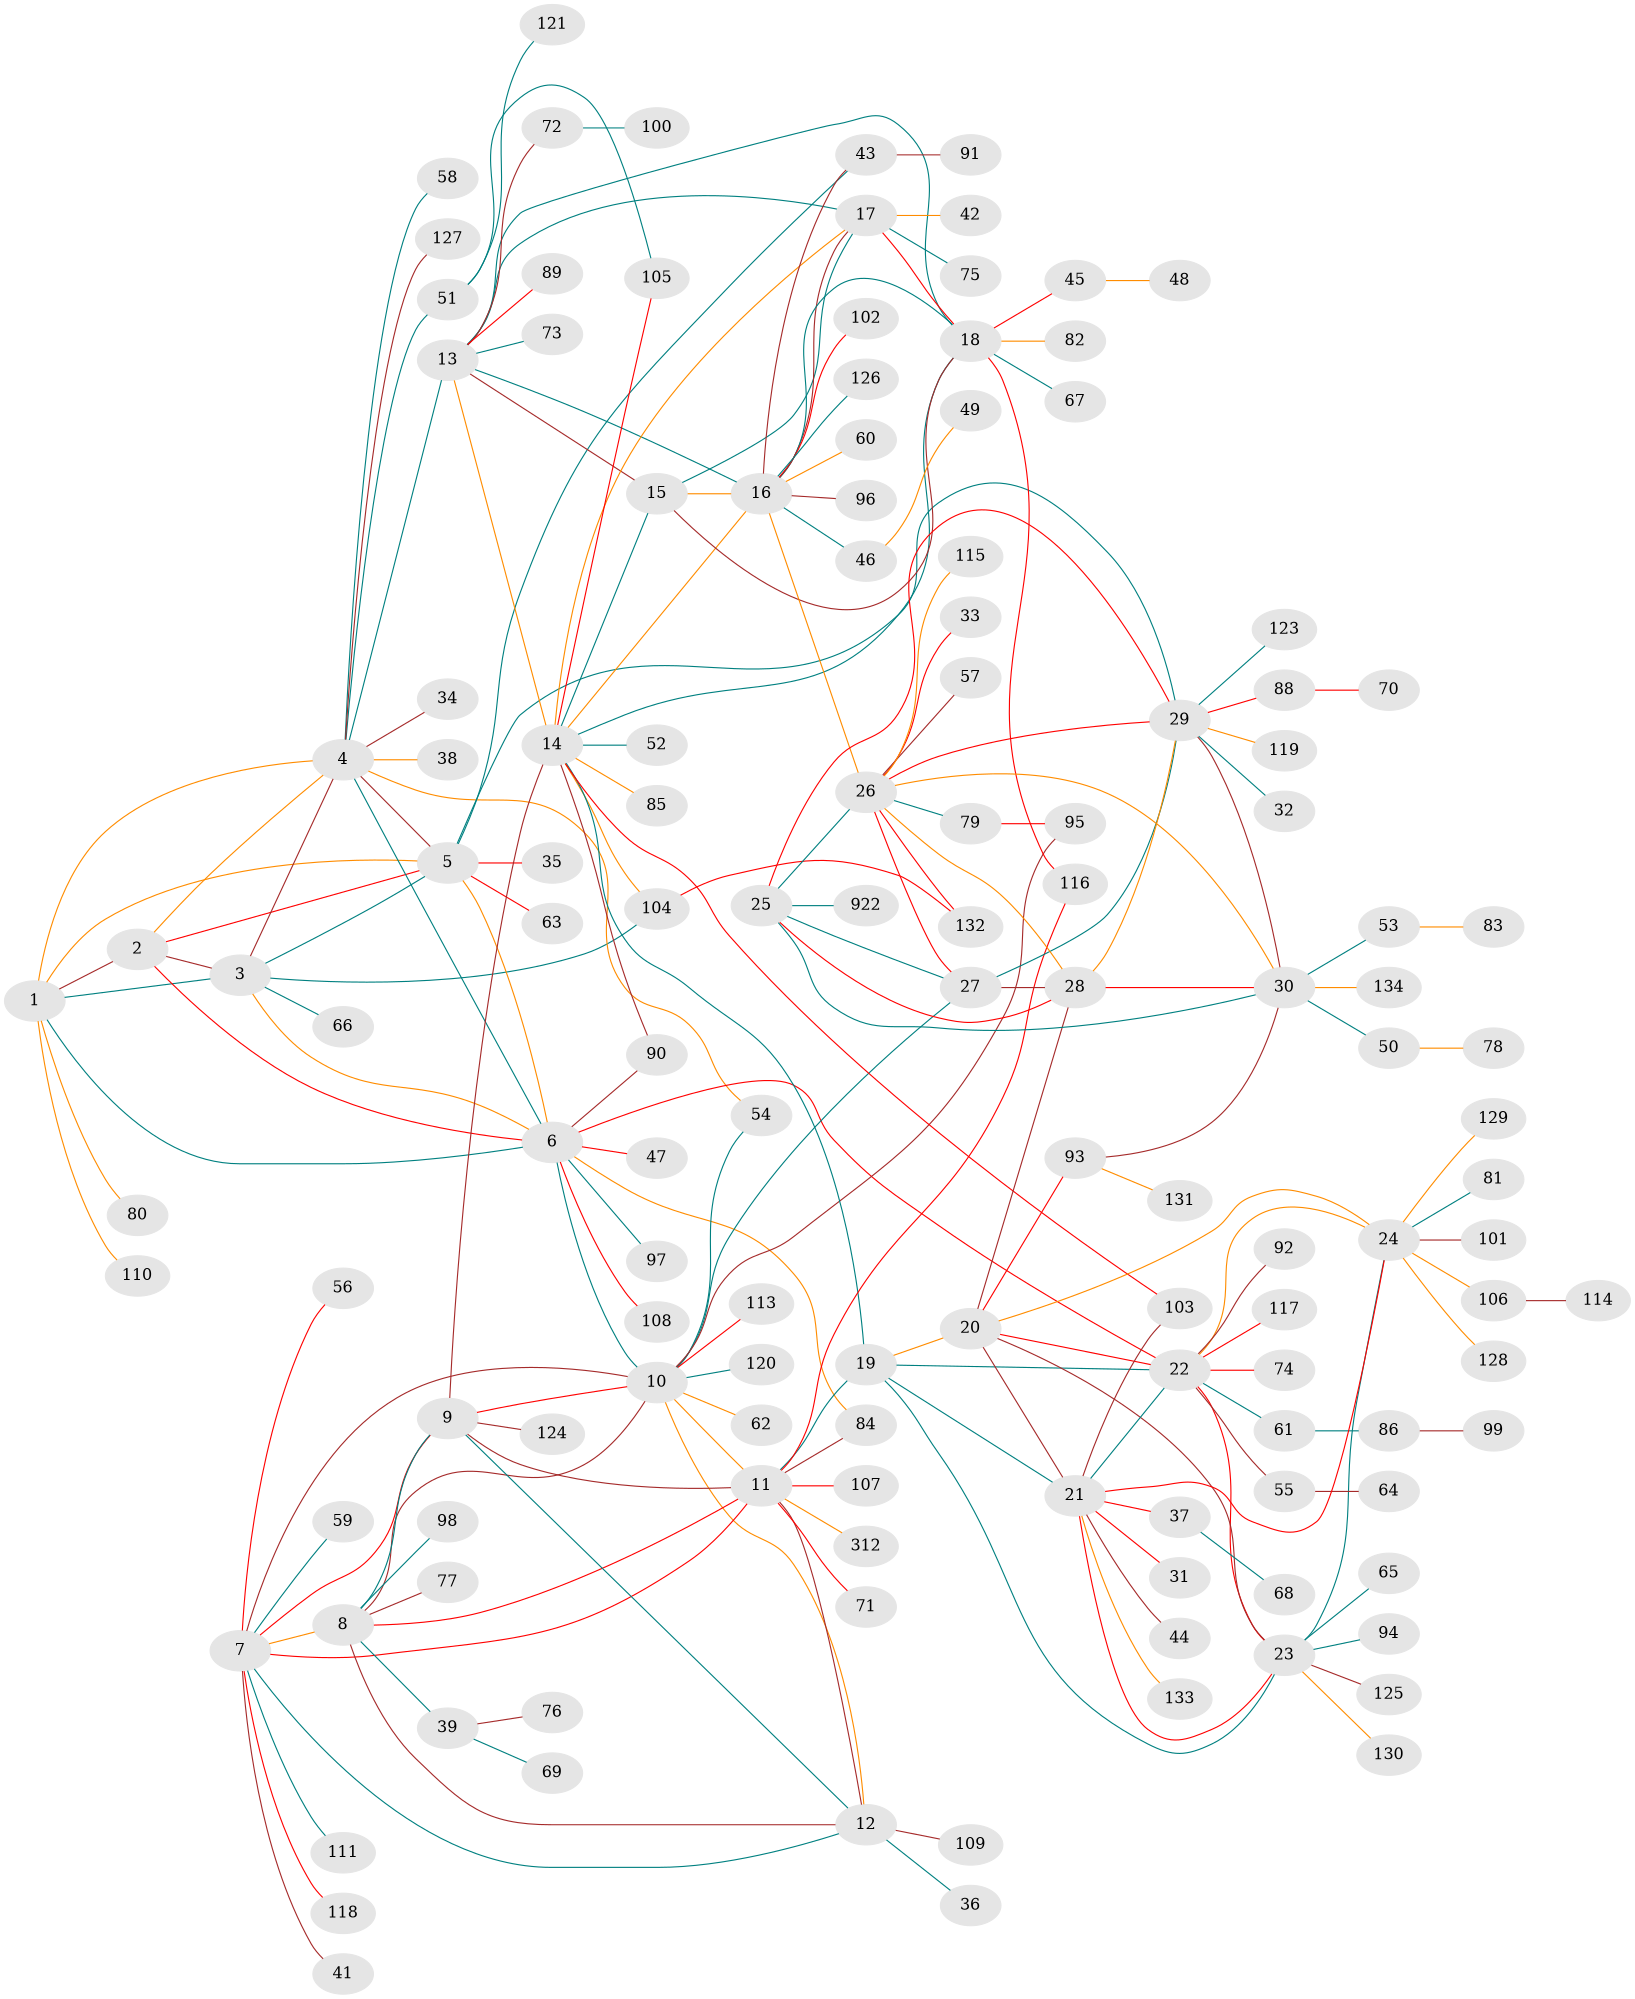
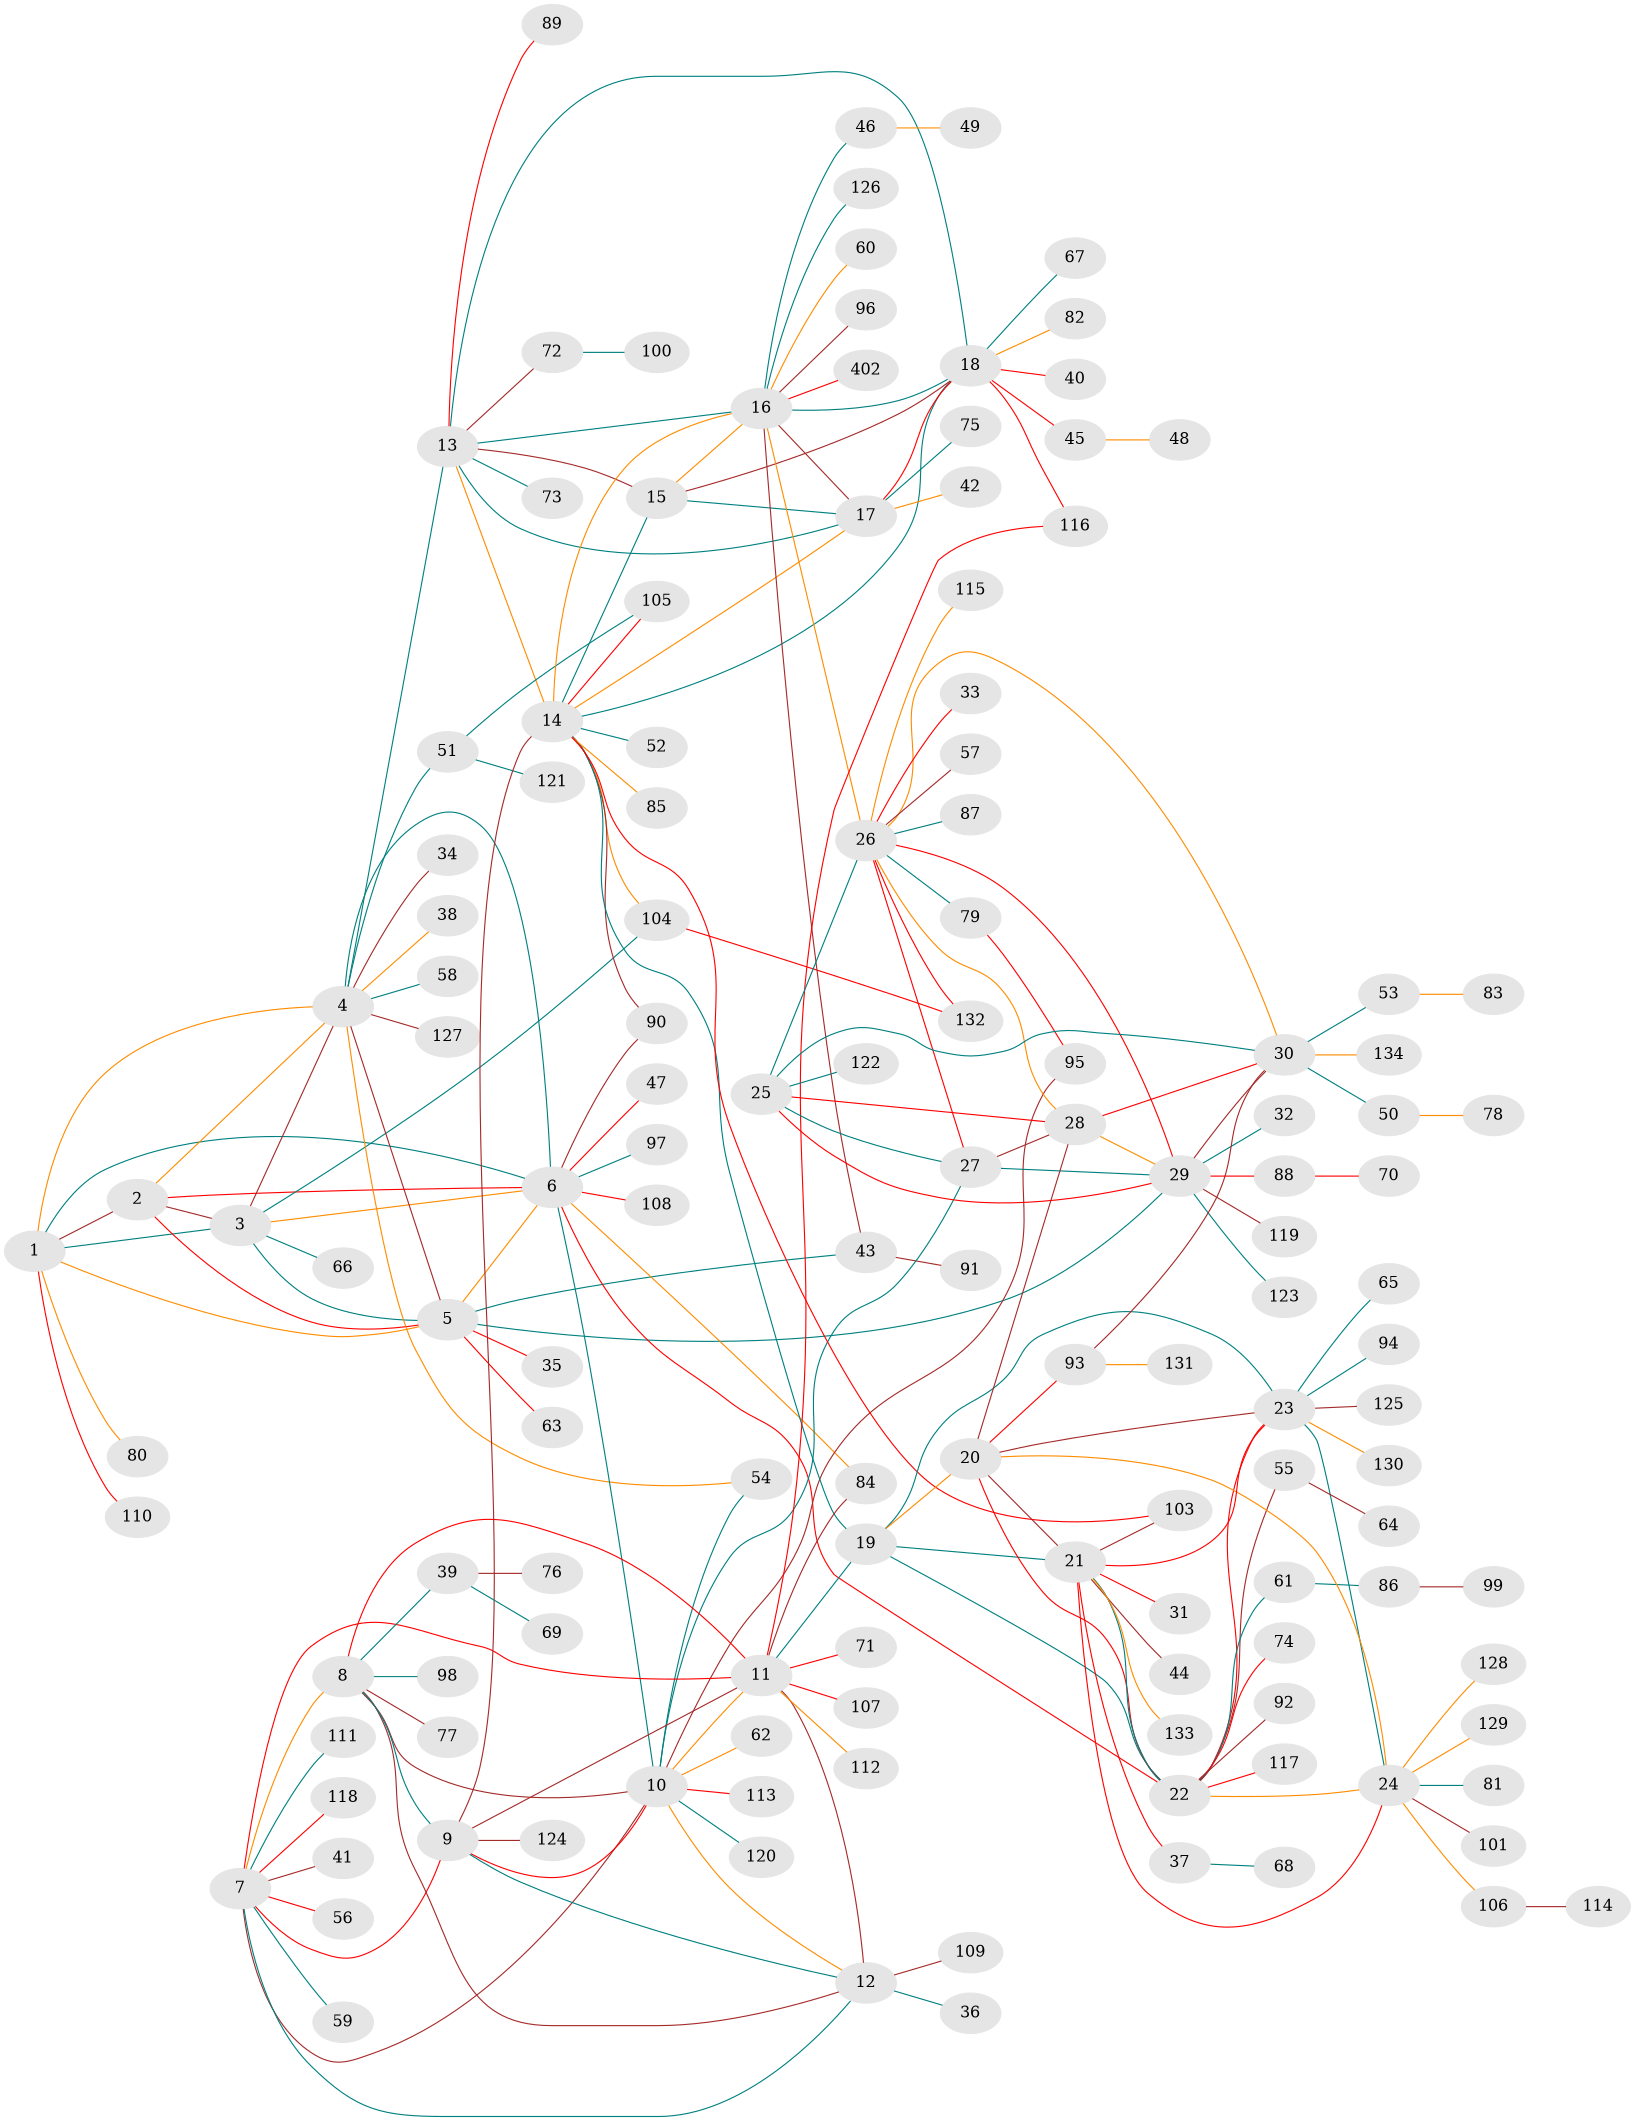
  graph {
    rankdir=LR
    node [color=gray90 style=filled]
    edge [color=teal]
    1
    2
    3
    4
    5
    6
    80
    110
    66
    104
    13
    34
    38
    51
    54
    58
    127
    29
    35
    43
    63
    10
    22
    47
    84
    90
    97
    108
    132
    14
    15
    16
    17
    18
    72
    73
    89
    105
    121
    30
    32
    88
    119
    123
    91
    11
    12
    27
    62
    95
    113
    120
    23
    24
    55
    61
    74
    92
    117
    7
    8
    9
    41
    56
    59
    111
    118
    39
    77
    98
    124
    19
    71
    107
-   112 [label=312]
+   112
    116
    36
    109
    69
    76
    52
    85
    103
    28
    20
    21
    26
    46
    60
    96
-   102
+   102 [label=402]
    126
    42
    75
+   40
    45
    67
    82
    100
    33
    57
    79
+   87
    115
    49
    48
    93
    31
    37
    44
    133
    65
    94
    125
    130
    81
    101
    106
    128
    129
    131
    68
    64
    86
    114
    25
-   122 [label=922]
+   122
    50
    53
    134
    70
    78
    83
    99
    1 -- 2 [color=brown]
    1 -- 3
    1 -- 4 [color=darkorange]
    1 -- 5 [color=darkorange]
    1 -- 6
    1 -- 80 [color=darkorange]
-   1 -- 110 [color=darkorange]
+   1 -- 110 [color=red]
    2 -- 3 [color=brown]
    2 -- 4 [color=darkorange]
    2 -- 5 [color=red]
    2 -- 6 [color=red]
    3 -- 4 [color=brown]
    3 -- 5
    3 -- 6 [color=darkorange]
    3 -- 66
    3 -- 104
    4 -- 5 [color=brown]
    4 -- 6
    4 -- 13
    4 -- 34 [color=brown]
    4 -- 38 [color=darkorange]
    4 -- 51
    4 -- 54 [color=darkorange]
    4 -- 58
    4 -- 127 [color=brown]
    5 -- 6 [color=darkorange]
    5 -- 29
    5 -- 35 [color=red]
    5 -- 43
    5 -- 63 [color=red]
    6 -- 10
    6 -- 22 [color=red]
    6 -- 47 [color=red]
    6 -- 84 [color=darkorange]
    6 -- 90 [color=brown]
    6 -- 97
    6 -- 108 [color=red]
    104 -- 132 [color=red]
    13 -- 14 [color=darkorange]
    13 -- 15 [color=brown]
    13 -- 16
    13 -- 17
    13 -- 18
    13 -- 72 [color=brown]
    13 -- 73
    13 -- 89 [color=red]
    51 -- 105
    51 -- 121
    29 -- 30 [color=brown]
    29 -- 32
    29 -- 88 [color=red]
-   29 -- 119 [color=darkorange]
+   29 -- 119 [color=brown]
    29 -- 123
    43 -- 91 [color=brown]
    10 -- 54
    10 -- 11 [color=darkorange]
    10 -- 12 [color=darkorange]
    10 -- 27
    10 -- 62 [color=darkorange]
    10 -- 95 [color=brown]
    10 -- 113 [color=red]
    10 -- 120
    22 -- 23 [color=red]
    22 -- 24 [color=darkorange]
    22 -- 55 [color=brown]
    22 -- 61
    22 -- 74 [color=red]
    22 -- 92 [color=brown]
    22 -- 117 [color=red]
    14 -- 104 [color=darkorange]
    14 -- 90 [color=brown]
    14 -- 15
    14 -- 16 [color=darkorange]
    14 -- 17 [color=darkorange]
    14 -- 18
    14 -- 105 [color=red]
    14 -- 19
    14 -- 52
    14 -- 85 [color=darkorange]
    14 -- 103 [color=red]
    15 -- 16 [color=darkorange]
    15 -- 17
    15 -- 18 [color=brown]
    16 -- 43 [color=brown]
    16 -- 17 [color=brown]
    16 -- 18
    16 -- 26 [color=darkorange]
    16 -- 46
    16 -- 60 [color=darkorange]
    16 -- 96 [color=brown]
    16 -- 102 [color=red]
    16 -- 126
    17 -- 18 [color=red]
    17 -- 42 [color=darkorange]
    17 -- 75
    18 -- 116 [color=red]
+   18 -- 40 [color=red]
    18 -- 45 [color=red]
    18 -- 67
    18 -- 82 [color=darkorange]
    72 -- 100
    30 -- 50
    30 -- 53
    30 -- 134 [color=darkorange]
    88 -- 70 [color=red]
    11 -- 84 [color=brown]
    11 -- 12 [color=brown]
    11 -- 19
    11 -- 71 [color=red]
    11 -- 107 [color=red]
    11 -- 112 [color=darkorange]
    11 -- 116 [color=red]
    12 -- 36
    12 -- 109 [color=brown]
    27 -- 29
    27 -- 28 [color=brown]
    23 -- 24
    23 -- 65
    23 -- 94
    23 -- 125 [color=brown]
    23 -- 130 [color=darkorange]
    24 -- 81
    24 -- 101 [color=brown]
    24 -- 106 [color=darkorange]
    24 -- 128 [color=darkorange]
    24 -- 129 [color=darkorange]
    55 -- 64 [color=brown]
    61 -- 86
    7 -- 10 [color=brown]
    7 -- 11 [color=red]
    7 -- 12
    7 -- 8 [color=darkorange]
    7 -- 9 [color=red]
    7 -- 41 [color=brown]
    7 -- 56 [color=red]
    7 -- 59
    7 -- 111
    7 -- 118 [color=red]
    8 -- 10 [color=brown]
    8 -- 11 [color=red]
    8 -- 12 [color=brown]
    8 -- 9
    8 -- 39
    8 -- 77 [color=brown]
    8 -- 98
    9 -- 10 [color=red]
    9 -- 14 [color=brown]
    9 -- 11 [color=brown]
    9 -- 12
    9 -- 124 [color=brown]
    39 -- 69
    39 -- 76 [color=brown]
    19 -- 22
    19 -- 23
    19 -- 20 [color=darkorange]
    19 -- 21
    28 -- 29 [color=darkorange]
    28 -- 30 [color=red]
    20 -- 22 [color=red]
    20 -- 23 [color=brown]
    20 -- 24 [color=darkorange]
    20 -- 28 [color=brown]
    20 -- 21 [color=brown]
    20 -- 93 [color=red]
    21 -- 22
    21 -- 23 [color=red]
    21 -- 24 [color=red]
    21 -- 103 [color=brown]
    21 -- 31 [color=red]
    21 -- 37 [color=red]
    21 -- 44 [color=brown]
    21 -- 133 [color=darkorange]
    26 -- 29 [color=red]
    26 -- 132 [color=red]
    26 -- 30 [color=darkorange]
    26 -- 27 [color=red]
    26 -- 28 [color=darkorange]
    26 -- 33 [color=red]
    26 -- 57 [color=brown]
    26 -- 79
+   26 -- 87
    26 -- 115 [color=darkorange]
    46 -- 49 [color=darkorange]
    45 -- 48 [color=darkorange]
    79 -- 95 [color=red]
    93 -- 30 [color=brown]
    93 -- 131 [color=darkorange]
    37 -- 68
    106 -- 114 [color=brown]
    86 -- 99 [color=brown]
    25 -- 29 [color=red]
    25 -- 30
    25 -- 27
    25 -- 28 [color=red]
    25 -- 26
    25 -- 122
    50 -- 78 [color=darkorange]
    53 -- 83 [color=darkorange]
  }
